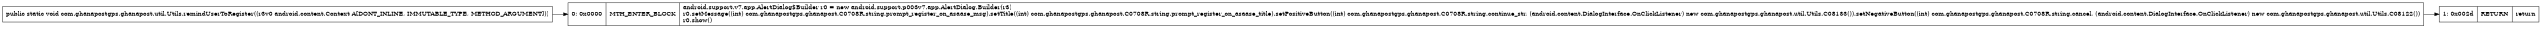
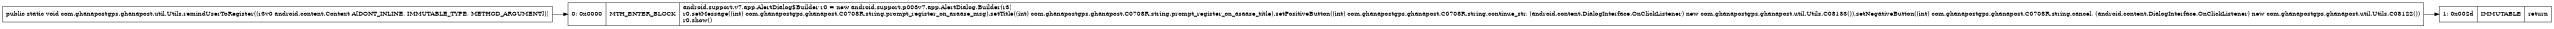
  digraph {
    rankdir=LR
    node [shape=record]
    n1 [label="{0\:\ 0x0000|MTH_ENTER_BLOCK\l|android.support.v7.app.AlertDialog$Builder r0 = new android.support.p003v7.app.AlertDialog.Builder(r3)\lr0.setMessage((int) com.ghanapostgps.ghanapost.C0708R.string.prompt_register_on_asaase_msg).setTitle((int) com.ghanapostgps.ghanapost.C0708R.string.prompt_register_on_asaase_title).setPositiveButton((int) com.ghanapostgps.ghanapost.C0708R.string.continue_str, (android.content.DialogInterface.OnClickListener) new com.ghanapostgps.ghanapost.util.Utils.C08133()).setNegativeButton((int) com.ghanapostgps.ghanapost.C0708R.string.cancel, (android.content.DialogInterface.OnClickListener) new com.ghanapostgps.ghanapost.util.Utils.C08122())\lr0.show()\l}"]
-   n2 [label="{1\:\ 0x002d|RETURN\l|return\l}"]
+   n2 [label="{1\:\ 0x002d|IMMUTABLE\l|return\l}"]
    n3 [label="{public static void com.ghanapostgps.ghanapost.util.Utils.remindUserToRegister((r3v0 android.content.Context A[DONT_INLINE, IMMUTABLE_TYPE, METHOD_ARGUMENT])) }"]
    n1 -> n2
    n3 -> n1
  }
